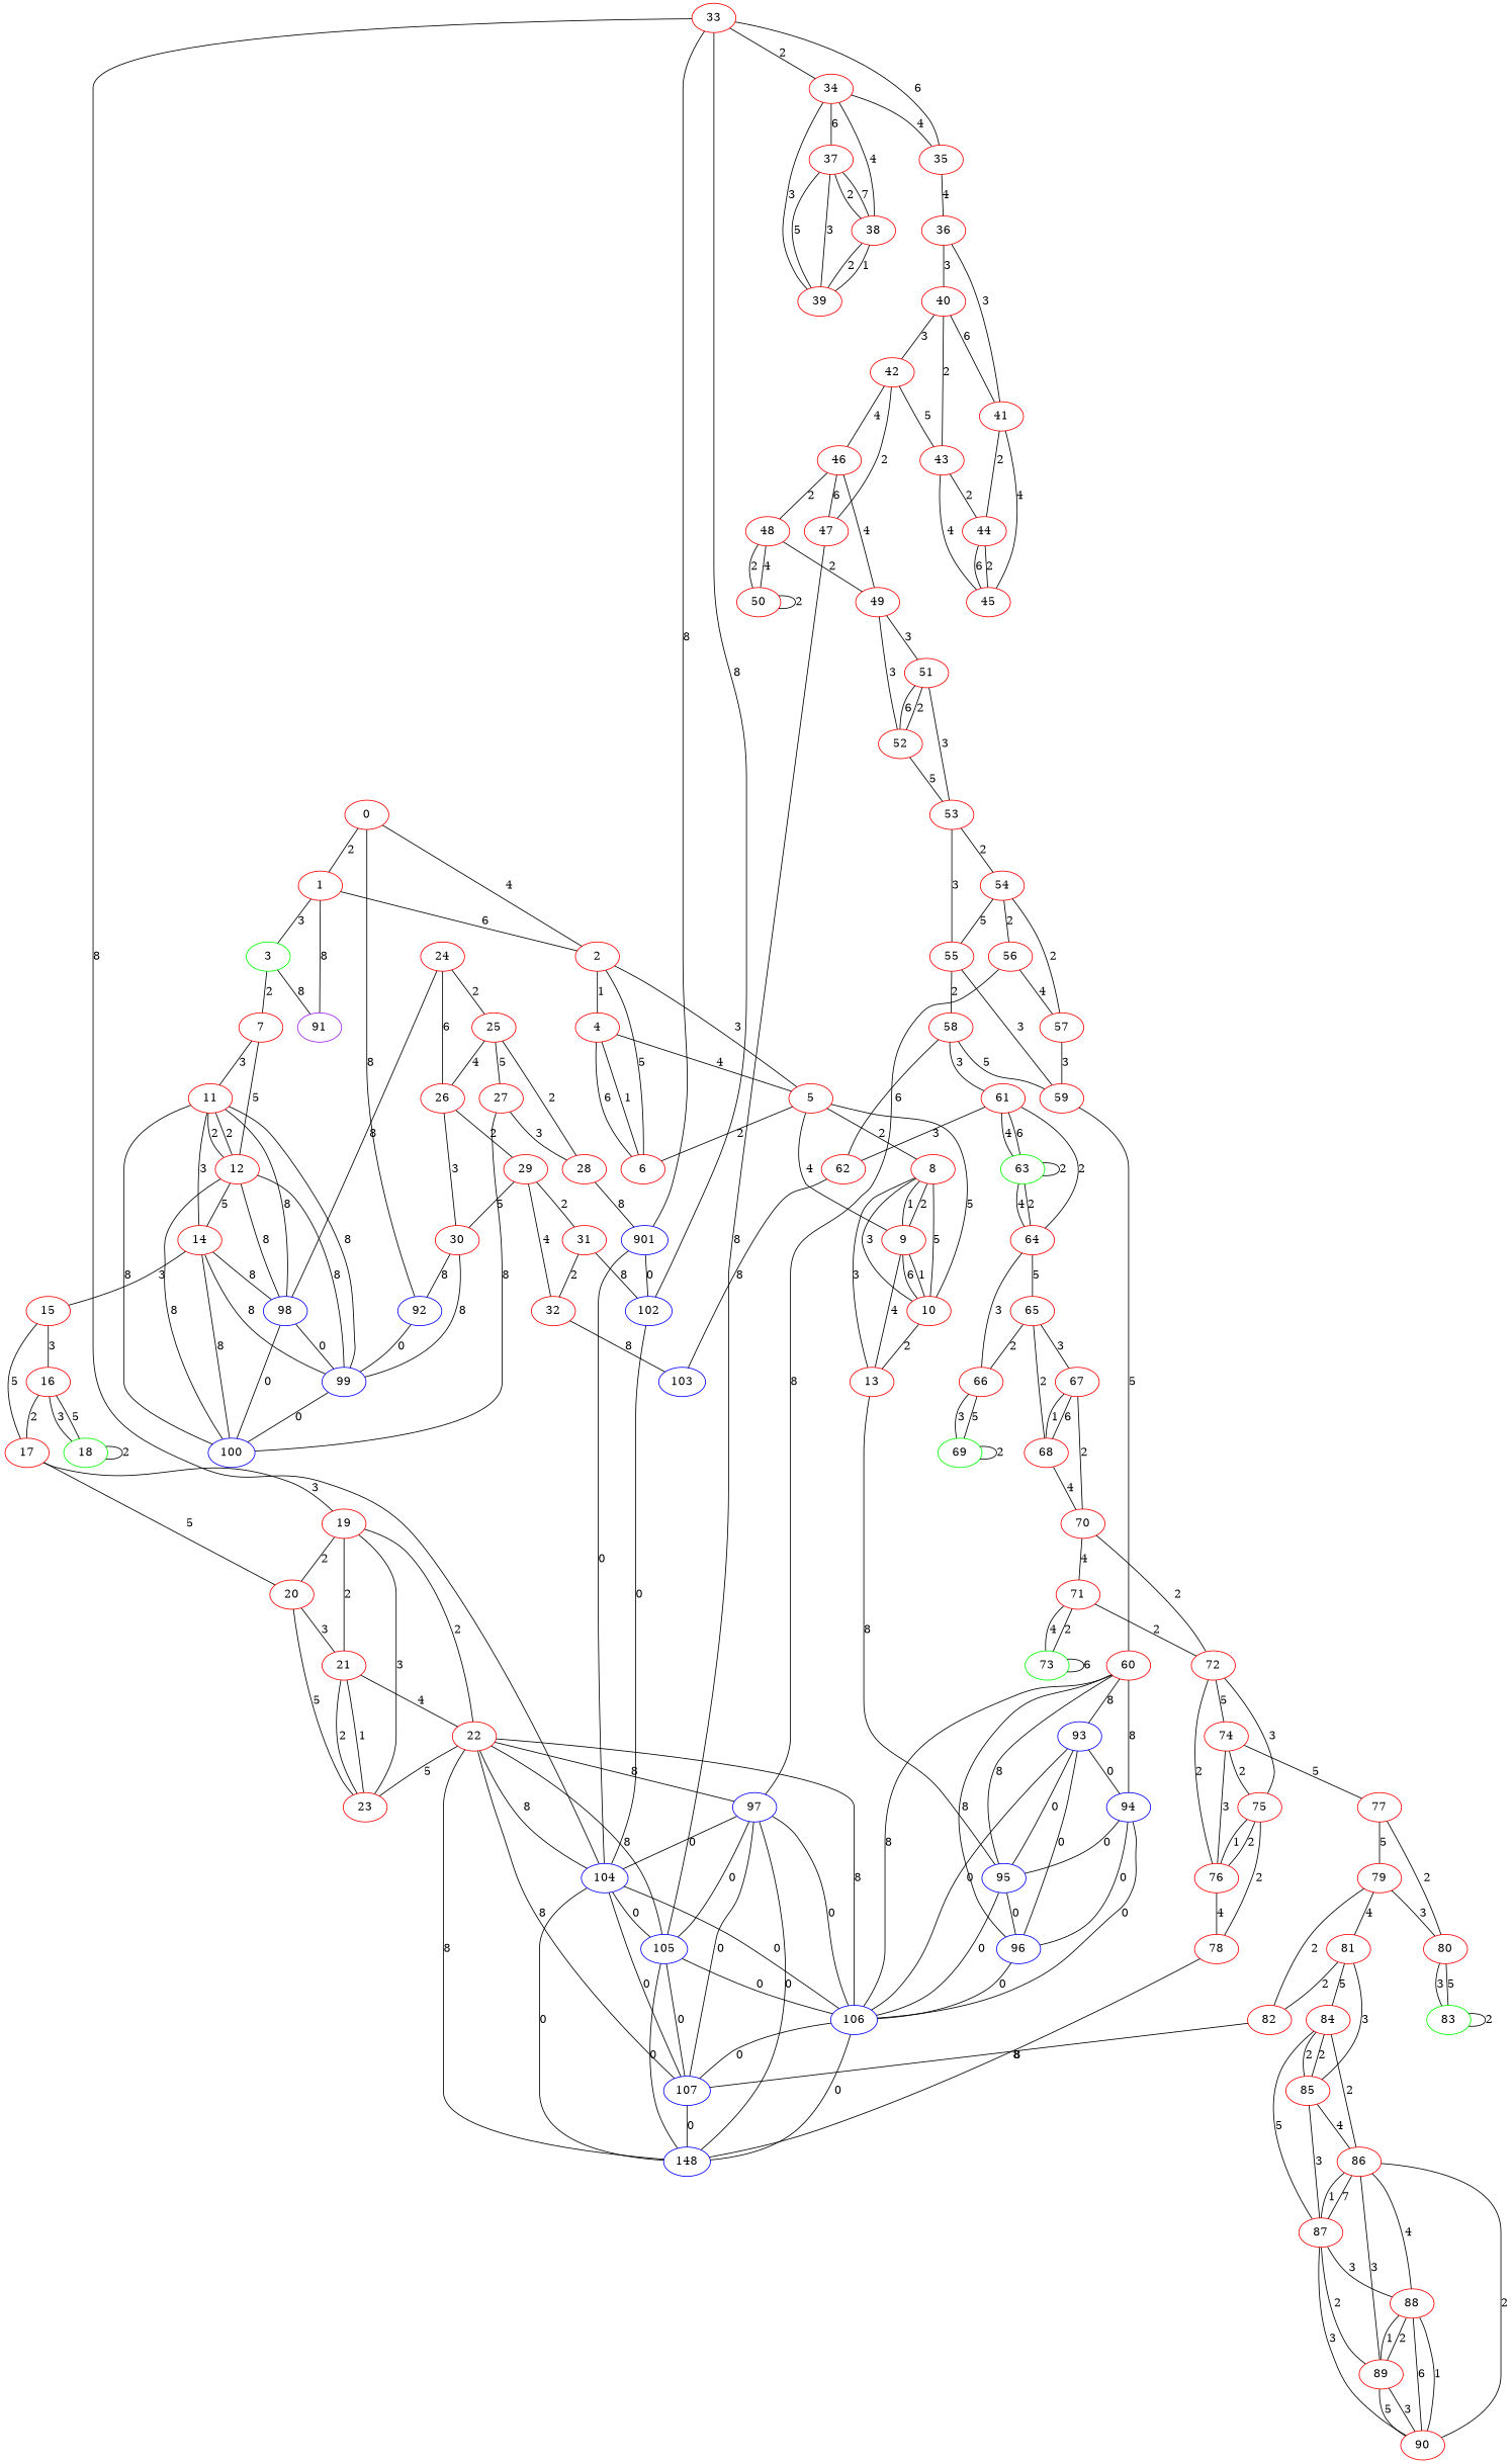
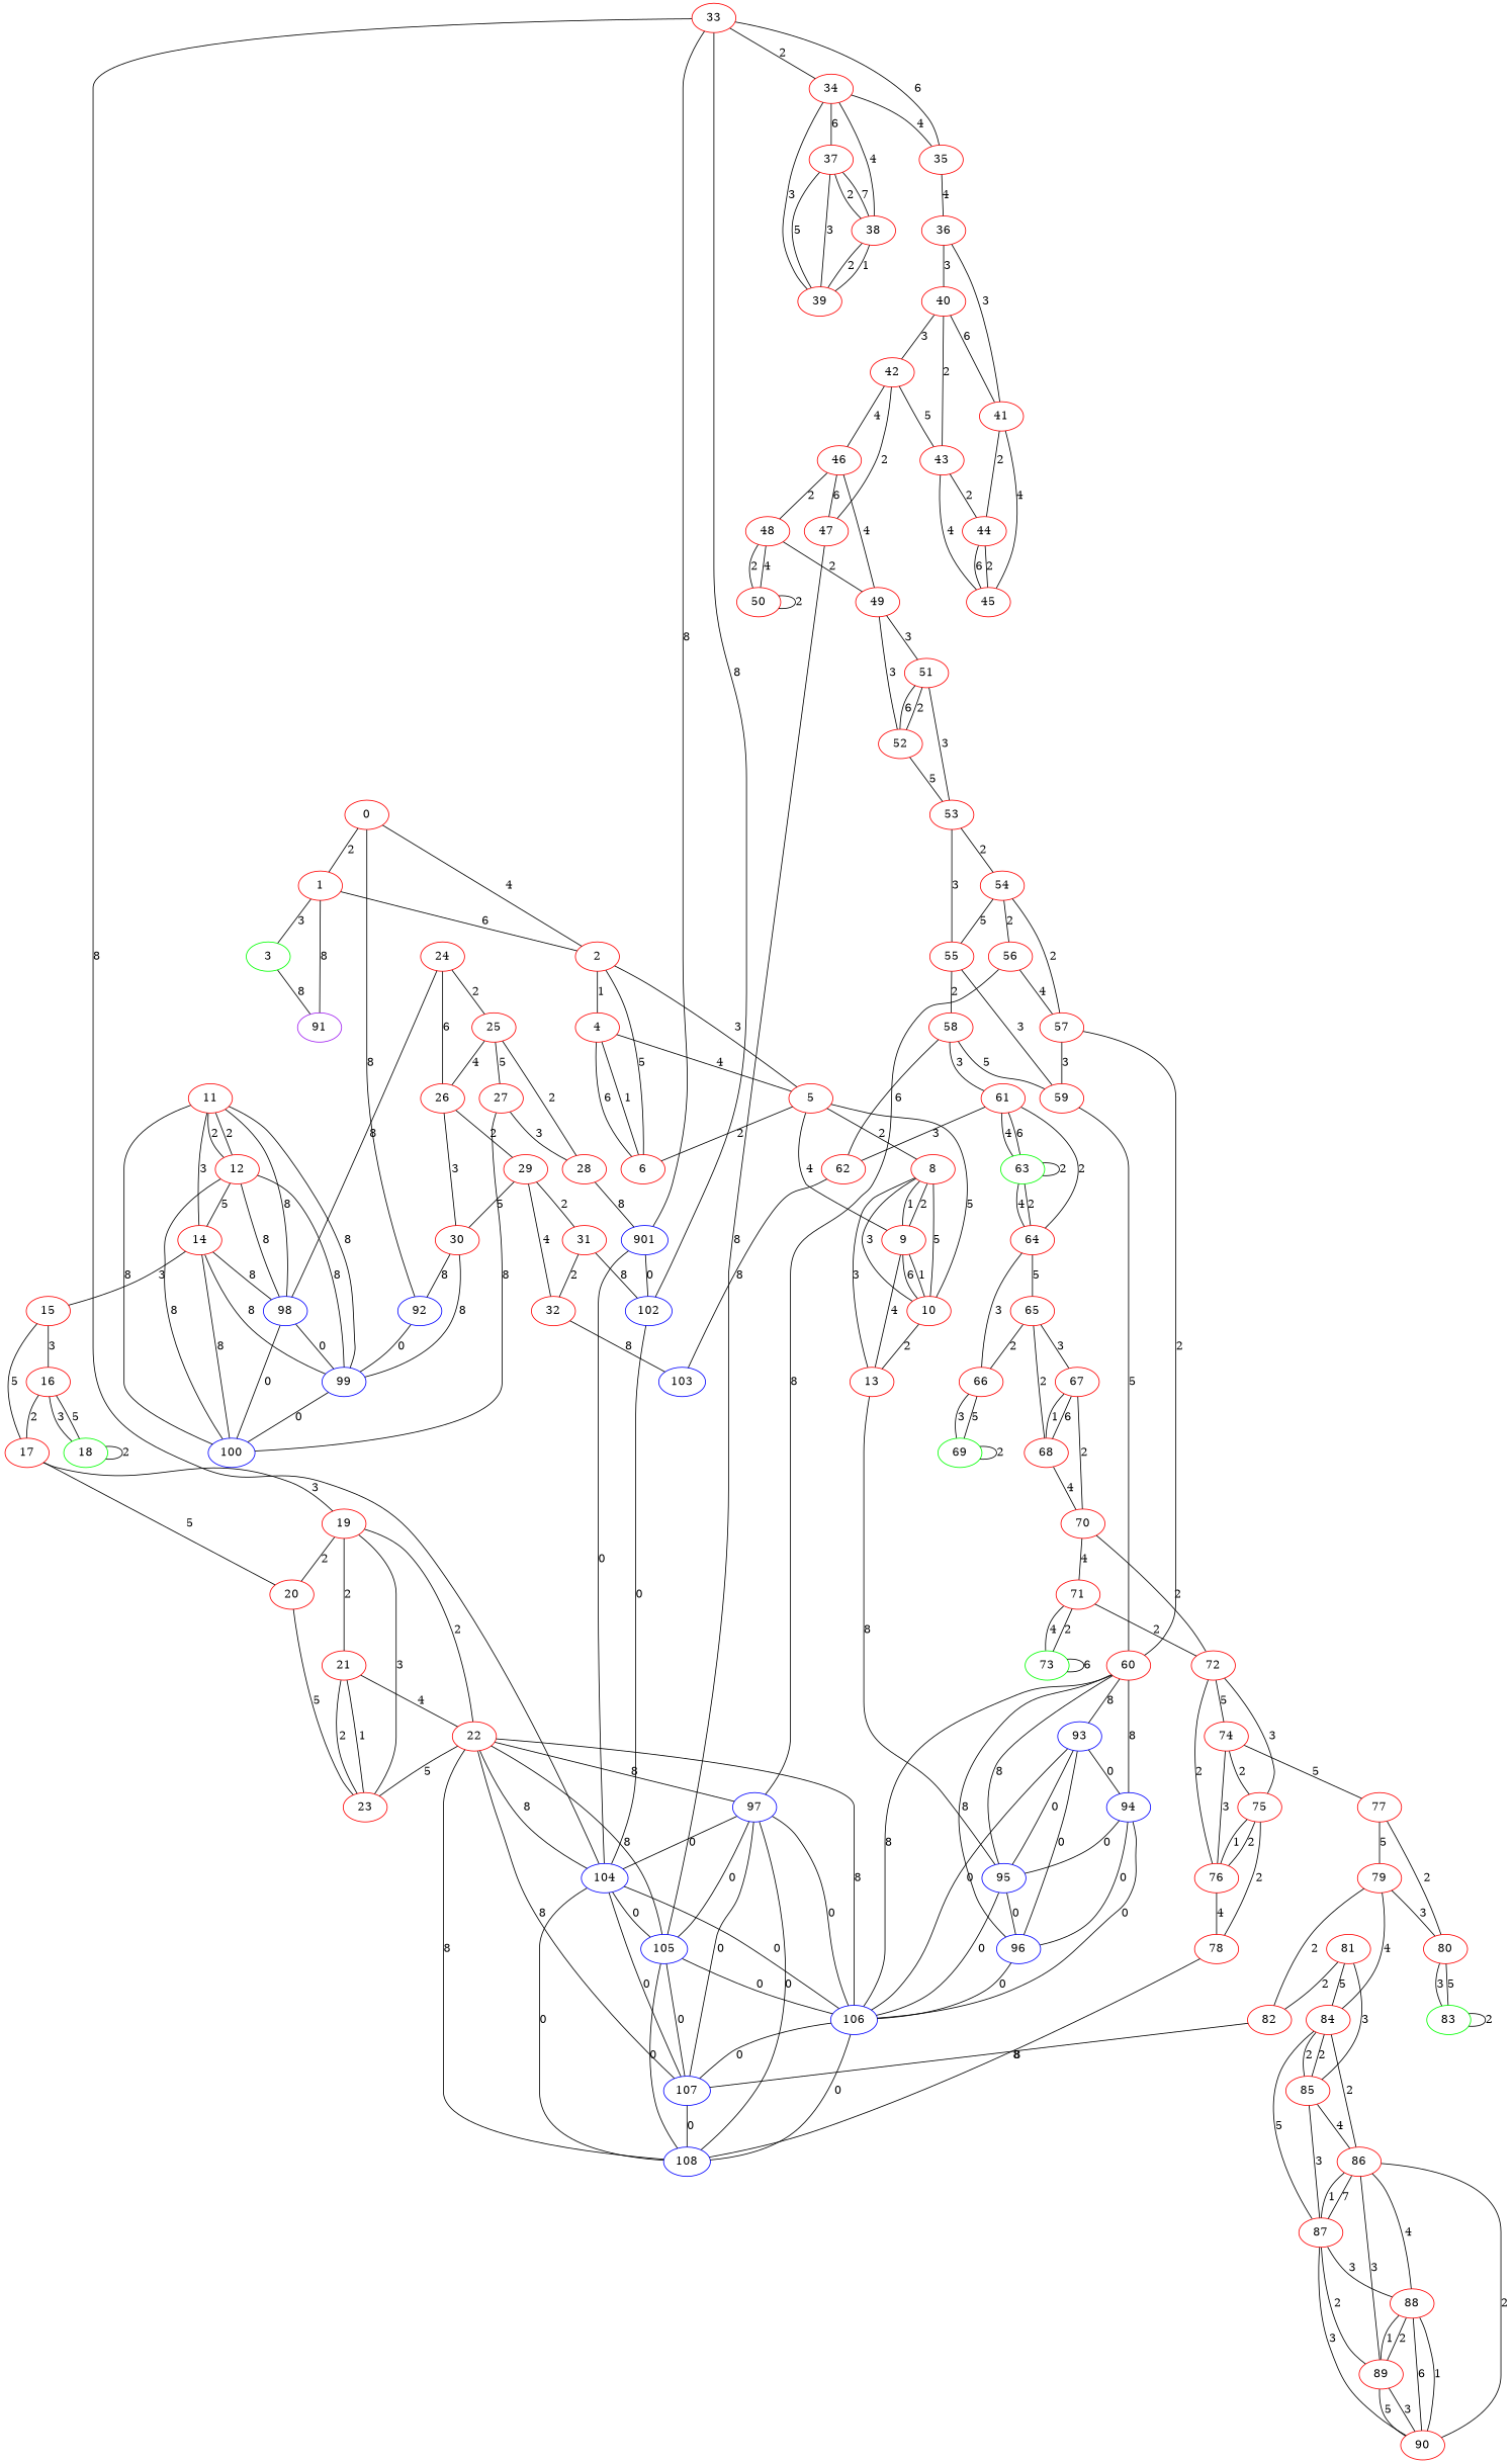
  graph {
    node [color=red weight=1]
    0
    1
    2
    92 [color=blue weight=3]
    3 [color=green weight=2]
    91 [color=purple weight=4]
    4
    5
    6
    99 [color=blue weight=3]
-   7
    8
    9
    10
    11
    12
    13
    14
    98 [color=blue weight=3]
    100 [color=blue weight=3]
    95 [color=blue weight=3]
    15
    106 [color=blue weight=3]
    96 [color=blue weight=3]
    16
    17
    18 [color=green weight=2]
    19
    20
    21
    22
    23
    97 [color=blue weight=3]
    104 [color=blue weight=3]
    105 [color=blue weight=3]
    107 [color=blue weight=3]
-   108 [color=blue weight=3 label=148]
+   108 [color=blue weight=3]
    24
    25
    26
    27
    28
    29
    30
    n45 [color=blue label=901 weight=3]
    31
    32
    102 [color=blue weight=3]
    103 [color=blue weight=3]
    33
    34
    35
    37
    38
    39
    36
    40
    41
    42
    43
    44
    45
    46
    47
    48
    49
    50 [weight=2]
    51
    52
    53
    54
    55
    56
    57
    58
    59
    60
    61
    62
    93 [color=blue weight=3]
    94 [color=blue weight=3]
    63 [color=green weight=2]
    64
    65
    66
    67
    68
    69 [color=green weight=2]
    70
    71
    72
    73 [color=green weight=2]
    74
    75
    76
    77
    78
    79
    80
    81
    82
    83 [color=green weight=2]
    84
    85
    86
    87
    88
    89
    90
    0 -- 1 [label=2]
    0 -- 2 [label=4]
    0 -- 92 [label=8]
    1 -- 2 [label=6]
    1 -- 3 [label=3]
    1 -- 91 [label=8]
    2 -- 4 [label=1]
    2 -- 5 [label=3]
    2 -- 6 [label=5]
    92 -- 99 [label=0]
    3 -- 91 [label=8]
-   3 -- 7 [label=2]
    4 -- 5 [label=4]
    4 -- 6 [label=1]
    4 -- 6 [label=6]
    5 -- 6 [label=2]
    5 -- 8 [label=2]
    5 -- 9 [label=4]
    5 -- 10 [label=5]
    99 -- 100 [label=0]
-   7 -- 11 [label=3]
-   7 -- 12 [label=5]
    8 -- 9 [label=1]
    8 -- 9 [label=2]
    8 -- 10 [label=5]
    8 -- 10 [label=3]
    8 -- 13 [label=3]
    9 -- 10 [label=6]
    9 -- 10 [label=1]
    9 -- 13 [label=4]
    10 -- 13 [label=2]
    11 -- 99 [label=8]
    11 -- 12 [label=2]
    11 -- 12 [label=2]
    11 -- 14 [label=3]
    11 -- 98 [label=8]
    11 -- 100 [label=8]
    12 -- 99 [label=8]
    12 -- 14 [label=5]
    12 -- 98 [label=8]
    12 -- 100 [label=8]
    13 -- 95 [label=8]
    14 -- 99 [label=8]
    14 -- 98 [label=8]
    14 -- 100 [label=8]
    14 -- 15 [label=3]
    98 -- 99 [label=0]
    98 -- 100 [label=0]
    95 -- 106 [label=0]
    95 -- 96 [label=0]
    15 -- 16 [label=3]
    15 -- 17 [label=5]
    106 -- 107 [label=0]
    106 -- 108 [label=0]
    96 -- 106 [label=0]
    16 -- 17 [label=2]
    16 -- 18 [label=3]
    16 -- 18 [label=5]
    17 -- 19 [label=3]
    17 -- 20 [label=5]
    18 -- 18 [label=2]
    19 -- 20 [label=2]
    19 -- 21 [label=2]
    19 -- 22 [label=2]
    19 -- 23 [label=3]
-   20 -- 21 [label=3]
    20 -- 23 [label=5]
    21 -- 22 [label=4]
    21 -- 23 [label=2]
    21 -- 23 [label=1]
    22 -- 106 [label=8]
    22 -- 23 [label=5]
    22 -- 97 [label=8]
    22 -- 104 [label=8]
    22 -- 105 [label=8]
    22 -- 107 [label=8]
    22 -- 108 [label=8]
    97 -- 106 [label=0]
    97 -- 104 [label=0]
    97 -- 105 [label=0]
    97 -- 107 [label=0]
    97 -- 108 [label=0]
    104 -- 106 [label=0]
    104 -- 105 [label=0]
    104 -- 107 [label=0]
    104 -- 108 [label=0]
    105 -- 106 [label=0]
    105 -- 107 [label=0]
    105 -- 108 [label=0]
    107 -- 108 [label=0]
    24 -- 98 [label=8]
    24 -- 25 [label=2]
    24 -- 26 [label=6]
    25 -- 26 [label=4]
    25 -- 27 [label=5]
    25 -- 28 [label=2]
    26 -- 29 [label=2]
    26 -- 30 [label=3]
    27 -- 100 [label=8]
    27 -- 28 [label=3]
    28 -- n45 [label=8]
    29 -- 30 [label=5]
    29 -- 31 [label=2]
    29 -- 32 [label=4]
    30 -- 92 [label=8]
    30 -- 99 [label=8]
    n45 -- 104 [label=0]
    n45 -- 102 [label=0]
    31 -- 32 [label=2]
    31 -- 102 [label=8]
    32 -- 103 [label=8]
    102 -- 104 [label=0]
    33 -- 104 [label=8]
    33 -- n45 [label=8]
    33 -- 102 [label=8]
    33 -- 34 [label=2]
    33 -- 35 [label=6]
    34 -- 35 [label=4]
    34 -- 37 [label=6]
    34 -- 38 [label=4]
    34 -- 39 [label=3]
    35 -- 36 [label=4]
    37 -- 38 [label=7]
    37 -- 38 [label=2]
    37 -- 39 [label=5]
    37 -- 39 [label=3]
    38 -- 39 [label=2]
    38 -- 39 [label=1]
    36 -- 40 [label=3]
    36 -- 41 [label=3]
    40 -- 41 [label=6]
    40 -- 42 [label=3]
    40 -- 43 [label=2]
    41 -- 44 [label=2]
    41 -- 45 [label=4]
    42 -- 43 [label=5]
    42 -- 46 [label=4]
    42 -- 47 [label=2]
    43 -- 44 [label=2]
    43 -- 45 [label=4]
    44 -- 45 [label=6]
    44 -- 45 [label=2]
    46 -- 47 [label=6]
    46 -- 48 [label=2]
    46 -- 49 [label=4]
    47 -- 105 [label=8]
    48 -- 49 [label=2]
    48 -- 50 [label=4]
    48 -- 50 [label=2]
    49 -- 51 [label=3]
    49 -- 52 [label=3]
    50 -- 50 [label=2]
    51 -- 52 [label=6]
    51 -- 52 [label=2]
    51 -- 53 [label=3]
    52 -- 53 [label=5]
    53 -- 54 [label=2]
    53 -- 55 [label=3]
    54 -- 55 [label=5]
    54 -- 56 [label=2]
    54 -- 57 [label=2]
    55 -- 58 [label=2]
    55 -- 59 [label=3]
    56 -- 97 [label=8]
    56 -- 57 [label=4]
    57 -- 59 [label=3]
+   57 -- 60 [label=2]
    58 -- 59 [label=5]
    58 -- 61 [label=3]
    58 -- 62 [label=6]
    59 -- 60 [label=5]
    60 -- 95 [label=8]
    60 -- 106 [label=8]
    60 -- 96 [label=8]
    60 -- 93 [label=8]
    60 -- 94 [label=8]
    61 -- 62 [label=3]
    61 -- 63 [label=6]
    61 -- 63 [label=4]
    61 -- 64 [label=2]
    62 -- 103 [label=8]
    93 -- 95 [label=0]
    93 -- 106 [label=0]
    93 -- 96 [label=0]
    93 -- 94 [label=0]
    94 -- 95 [label=0]
    94 -- 106 [label=0]
    94 -- 96 [label=0]
    63 -- 63 [label=2]
    63 -- 64 [label=4]
    63 -- 64 [label=2]
    64 -- 65 [label=5]
    64 -- 66 [label=3]
    65 -- 66 [label=2]
    65 -- 67 [label=3]
    65 -- 68 [label=2]
    66 -- 69 [label=3]
    66 -- 69 [label=5]
    67 -- 68 [label=1]
    67 -- 68 [label=6]
    67 -- 70 [label=2]
    68 -- 70 [label=4]
    69 -- 69 [label=2]
    70 -- 71 [label=4]
    70 -- 72 [label=2]
    71 -- 72 [label=2]
    71 -- 73 [label=4]
    71 -- 73 [label=2]
    72 -- 74 [label=5]
    72 -- 75 [label=3]
    72 -- 76 [label=2]
    73 -- 73 [label=6]
    74 -- 75 [label=2]
    74 -- 76 [label=3]
    74 -- 77 [label=5]
    75 -- 76 [label=2]
    75 -- 76 [label=1]
    75 -- 78 [label=2]
    76 -- 78 [label=4]
    77 -- 79 [label=5]
    77 -- 80 [label=2]
    78 -- 108 [label=8]
    79 -- 80 [label=3]
-   79 -- 81 [label=4]
+   79 -- 84 [label=4]
    79 -- 82 [label=2]
    80 -- 83 [label=3]
    80 -- 83 [label=5]
    81 -- 82 [label=2]
    81 -- 84 [label=5]
    81 -- 85 [label=3]
    82 -- 107 [label=8]
    83 -- 83 [label=2]
    84 -- 85 [label=2]
    84 -- 85 [label=2]
    84 -- 86 [label=2]
    84 -- 87 [label=5]
    85 -- 86 [label=4]
    85 -- 87 [label=3]
    86 -- 87 [label=1]
    86 -- 87 [label=7]
    86 -- 88 [label=4]
    86 -- 89 [label=3]
    86 -- 90 [label=2]
    87 -- 88 [label=3]
    87 -- 89 [label=2]
    87 -- 90 [label=3]
    88 -- 89 [label=1]
    88 -- 89 [label=2]
    88 -- 90 [label=6]
    88 -- 90 [label=1]
    89 -- 90 [label=5]
    89 -- 90 [label=3]
  }
